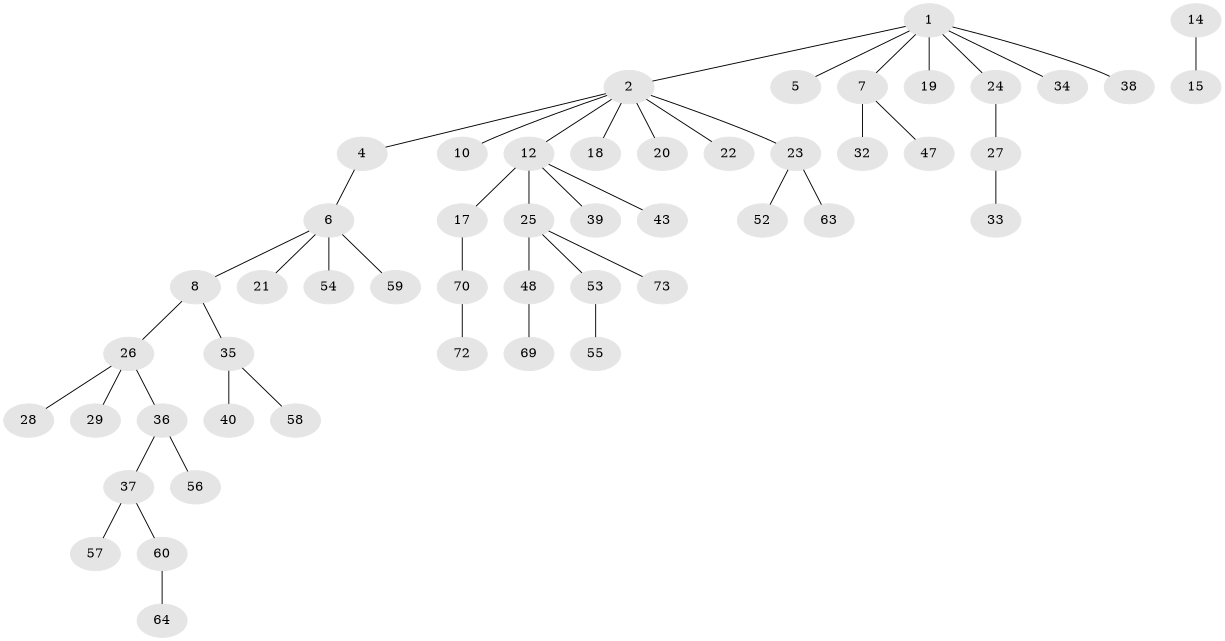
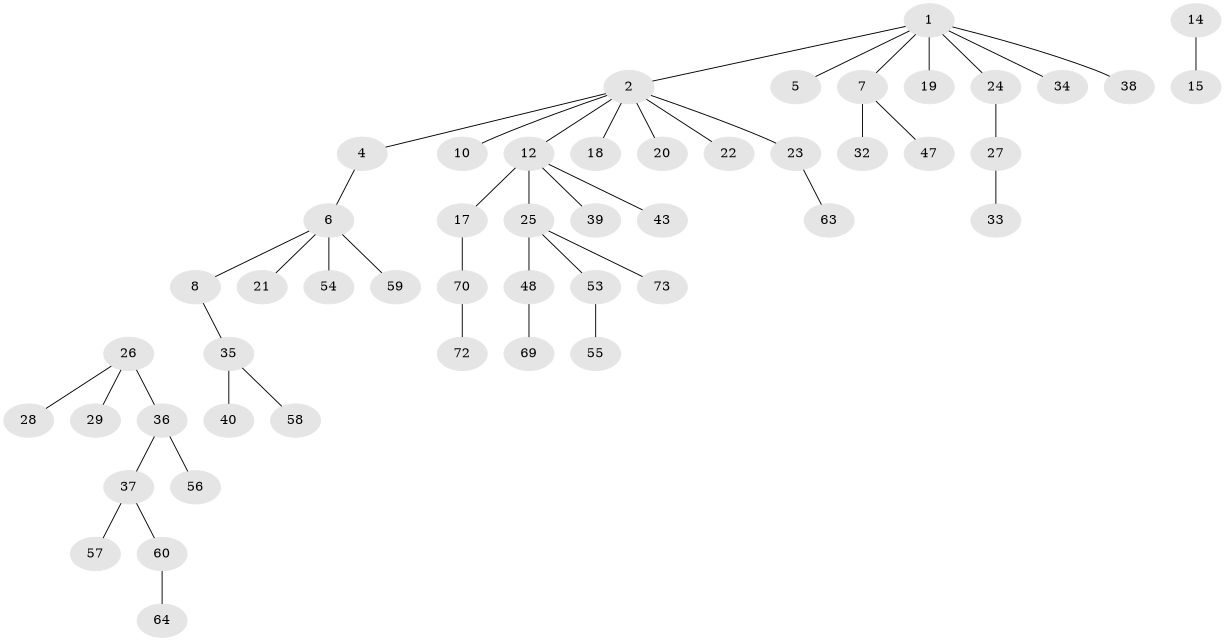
  graph {
    node [color=gray90 style=filled]
    1 [super="+3"]
    2 [super="+11"]
    5
    7 [super="+16"]
    19
    24
    34 [super="+71"]
    38 [super="+50"]
    4 [super="+41"]
    10 [super="+51"]
    12 [super="+13"]
    18
    20
    22 [super="+30"]
    23 [super="+46"]
    32
    47
    27
    6 [super="+9"]
    17 [super="+68"]
    25 [super="+42"]
    39 [super="+65"]
    43
-   52
    63
    8
    21
    54 [super="+66"]
    59
    14 [super="+61"]
    15
    26 [super="+31"]
    35 [super="+44"]
    28
    29
    36 [super="+49"]
    40
    58
    70
    48 [super="+62"]
    53
    n42 [label=73]
    72
    33 [super="+74"]
    69
    55 [super="+73"]
    37 [super="+45"]
    56 [super="+76"]
    57
    60
    64 [super="+67"]
    1 -- 2
    1 -- 5
    1 -- 7
    1 -- 19
    1 -- 24
    1 -- 34
    1 -- 38
    2 -- 4
    2 -- 10
    2 -- 12
    2 -- 18
    2 -- 20
    2 -- 22
    2 -- 23
    7 -- 32
    7 -- 47
    24 -- 27
    4 -- 6
    12 -- 17
    12 -- 25
    12 -- 39
    12 -- 43
-   23 -- 52
    23 -- 63
    27 -- 33
    6 -- 8
    6 -- 21
    6 -- 54
    6 -- 59
    17 -- 70
    25 -- 48
    25 -- 53
    25 -- n42
-   8 -- 26
    8 -- 35
    14 -- 15
    26 -- 28
    26 -- 29
    26 -- 36
    35 -- 40
    35 -- 58
    36 -- 37
    36 -- 56
    70 -- 72
    48 -- 69
    53 -- 55
    37 -- 57
    37 -- 60
    60 -- 64
  }
